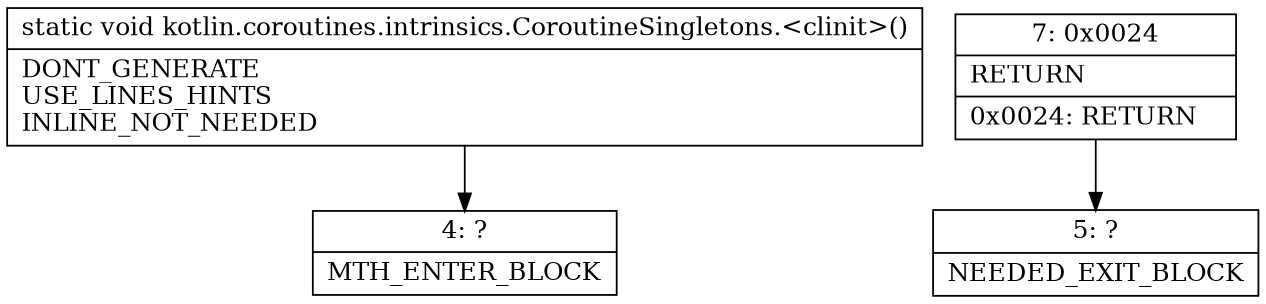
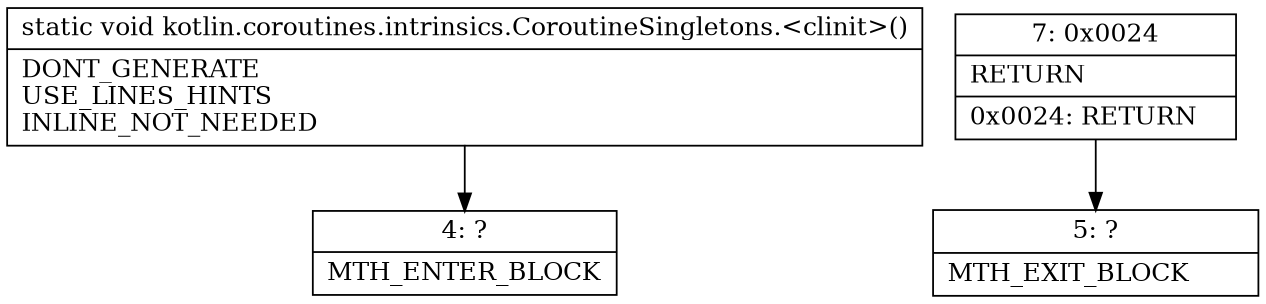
  digraph {
    node [shape=record]
    n1 [label="{4\:\ ?|MTH_ENTER_BLOCK\l}"]
    n2 [label="{7\:\ 0x0024|RETURN\l|0x0024: RETURN   \l}"]
-   n3 [label="{5\:\ ?|NEEDED_EXIT_BLOCK\l}"]
+   n3 [label="{5\:\ ?|MTH_EXIT_BLOCK\l}"]
    n4 [label="{static void kotlin.coroutines.intrinsics.CoroutineSingletons.\<clinit\>()  | DONT_GENERATE\lUSE_LINES_HINTS\lINLINE_NOT_NEEDED\l}"]
    n2 -> n3
    n4 -> n1
  }
